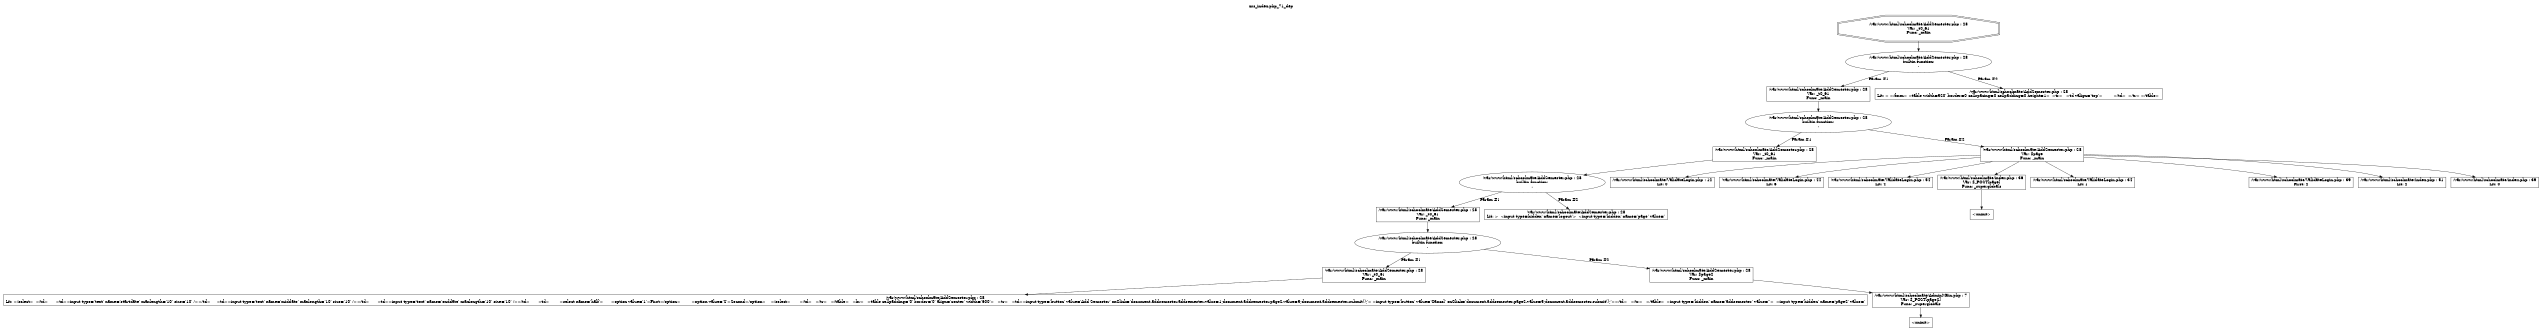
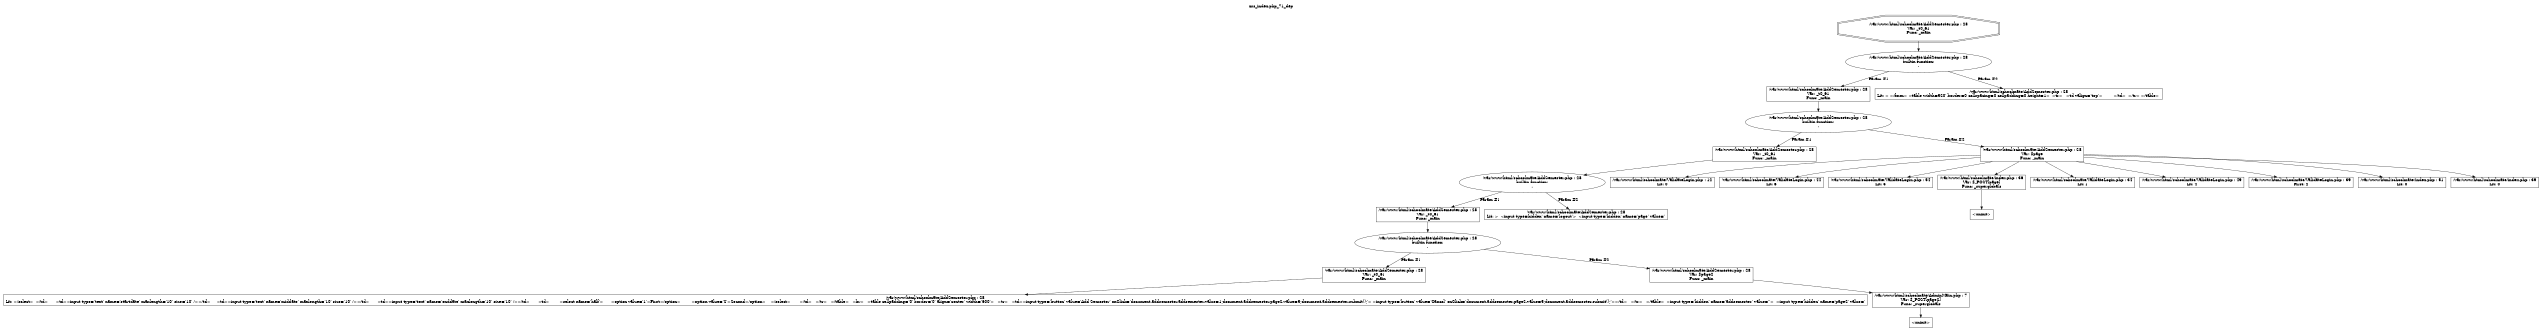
  digraph {
    label="xss_index.php_71_dep"
    labelloc=t
    node [shape=box]
    n1 [label="/var/www/html/schoolmate/AddSemester.php : 28\nVar: _t0_61\nFunc: _main\n" shape=doubleoctagon]
    n2 [label="/var/www/html/schoolmate/AddSemester.php : 28\nbuiltin function:\n.\n" shape=ellipse]
    n3 [label="/var/www/html/schoolmate/AddSemester.php : 28\nVar: _t0_61\nFunc: _main\n"]
    n4 [label="/var/www/html/schoolmate/AddSemester.php : 28\nLit: > </form> <table width=520' border=0 cellspacing=0 cellpadding=0 height=1>  <tr>   <td valign='top'>	&nbsp;   </td>  </tr> </table> \n"]
    n5 [label="/var/www/html/schoolmate/AddSemester.php : 28\nbuiltin function:\n.\n" shape=ellipse]
    n6 [label="/var/www/html/schoolmate/AddSemester.php : 28\nVar: _t0_61\nFunc: _main\n"]
    n7 [label="/var/www/html/schoolmate/AddSemester.php : 28\nVar: $page\nFunc: _main\n"]
    n8 [label="/var/www/html/schoolmate/AddSemester.php : 28\nbuiltin function:\n.\n" shape=ellipse]
    n9 [label="/var/www/html/schoolmate/ValidateLogin.php : 12\nLit: 0\n"]
    n10 [label="/var/www/html/schoolmate/ValidateLogin.php : 44\nLit: 6\n"]
-   n11 [label="/var/www/html/schoolmate/ValidateLogin.php : 54\nLit: 4\n"]
+   n11 [label="/var/www/html/schoolmate/ValidateLogin.php : 54\nLit: 5\n"]
    n12 [label="/var/www/html/schoolmate/index.php : 36\nVar: $_POST[page]\nFunc: _superglobals\n"]
    n13 [label="/var/www/html/schoolmate/ValidateLogin.php : 34\nLit: 1\n"]
+   n14 [label="/var/www/html/schoolmate/ValidateLogin.php : 49\nLit: 4\n"]
    n15 [label="/var/www/html/schoolmate/ValidateLogin.php : 39\nFirst: 2\n"]
-   n16 [label="/var/www/html/schoolmate/index.php : 51\nLit: 2\n"]
+   n16 [label="/var/www/html/schoolmate/index.php : 51\nLit: 0\n"]
    n17 [label="/var/www/html/schoolmate/index.php : 39\nLit: 0\n"]
    n18 [label="/var/www/html/schoolmate/AddSemester.php : 28\nVar: _t0_61\nFunc: _main\n"]
    n19 [label="/var/www/html/schoolmate/AddSemester.php : 28\nLit: >  <input type=hidden' name='logout'>  <input type='hidden' name='page' value='\n"]
    n20 [label="/var/www/html/schoolmate/AddSemester.php : 28\nbuiltin function:\n.\n" shape=ellipse]
    n21 [label="/var/www/html/schoolmate/AddSemester.php : 28\nVar: _t0_61\nFunc: _main\n"]
    n22 [label="/var/www/html/schoolmate/AddSemester.php : 28\nVar: $page2\nFunc: _main\n"]
    n23 [label="/var/www/html/schoolmate/AddSemester.php : 28\nLit: </select>	</td>	<td><input type='text' name='startdate' maxlength='10' size='10' /></td>	<td><input type='text' name='middate' maxlength='10' size='10' /></td>	<td><input type='text' name='enddate' maxlength='10' size='10' /></td>	<td>	 <select name='half'>	  <option value='1'>First</option>	  <option value='2'>Second</option>	 </select>	</td>   </tr>   </table>   <br>   <table cellpadding='0' border='0' align='center' width='600'>   <tr>   <td><input type='button' value='Add Semester' onClick='document.addsemester.addsemester.value=1;document.addsemester.page2.value=5;document.addsemester.submit();'> <input type='button' value='Cancel' onClick='document.addsemester.page2.value=5;document.addsemester.submit();'></td>   </tr>   </table>  <input type='hidden' name='addsemester' value=''>  <input type='hidden' name='page2' value='\n"]
    n24 [label="/var/www/html/schoolmate/AdminMain.php : 7\nVar: $_POST[page2]\nFunc: _superglobals\n"]
    n25 [label="<uninit>"]
    n26 [label="<uninit>"]
    n1 -> n2
    n2 -> n3 [label="Param #1"]
    n2 -> n4 [label="Param #2"]
    n3 -> n5
    n5 -> n6 [label="Param #1"]
    n5 -> n7 [label="Param #2"]
    n6 -> n8
    n7 -> n9
    n7 -> n10
    n7 -> n11
    n7 -> n12
    n7 -> n13
+   n7 -> n14
    n7 -> n15
    n7 -> n16
    n7 -> n17
    n8 -> n18 [label="Param #1"]
    n8 -> n19 [label="Param #2"]
    n12 -> n26
    n18 -> n20
    n20 -> n21 [label="Param #1"]
    n20 -> n22 [label="Param #2"]
    n21 -> n23
    n22 -> n24
    n24 -> n25
  }
